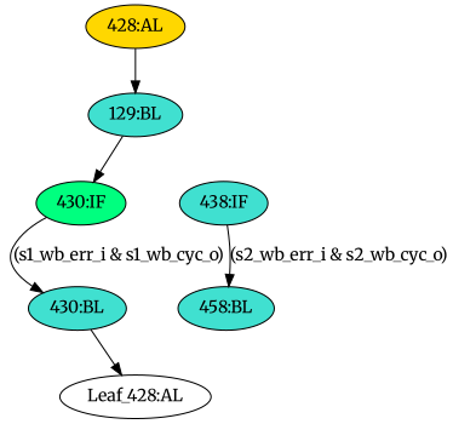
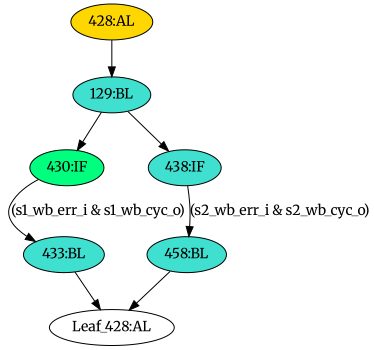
  strict digraph {
    fontname=Merriweather
    node [fillcolor=turquoise fontname=Merriweather statements="[]" style=filled typ=Block]
    edge [cond="[]" fontname=Merriweather lineno=None]
-   n1 [ast="<pyverilog.vparser.ast.Block object at 0x7f88e9595c10>" label="430:BL"]
+   n1 [ast="<pyverilog.vparser.ast.Block object at 0x7f88e9595c10>" label="433:BL"]
    n2 [def_var="[]" label="Leaf_428:AL" fillcolor="" statements="" style="" typ=""]
    n3 [ast="<pyverilog.vparser.ast.IfStatement object at 0x7f88e9528310>" fillcolor=springgreen label="430:IF" typ=IfStatement]
    n4 [ast="<pyverilog.vparser.ast.Block object at 0x7f88e9528410>" label="129:BL"]
    n5 [ast="<pyverilog.vparser.ast.IfStatement object at 0x7f88e9528450>" label="438:IF" typ=IfStatement]
    n6 [ast="<pyverilog.vparser.ast.Block object at 0x7f88e9528490>" label="458:BL"]
    n7 [ast="<pyverilog.vparser.ast.Always object at 0x7f88e9528c10>" clk_sens=True fillcolor=gold label="428:AL" sens="['wb_clk_i']" typ=Always use_var="['s2_wb_err_i', 's1_wb_cyc_o', 's2_wb_cyc_o', 's1_wb_err_i']"]
    n1 -> n2
    n3 -> n1 [cond="['s1_wb_err_i', 's1_wb_cyc_o']" label="(s1_wb_err_i & s1_wb_cyc_o)" lineno=430]
    n4 -> n3
+   n4 -> n5
    n5 -> n6 [cond="['s2_wb_err_i', 's2_wb_cyc_o']" label="(s2_wb_err_i & s2_wb_cyc_o)" lineno=438]
+   n6 -> n2
    n7 -> n4
  }
